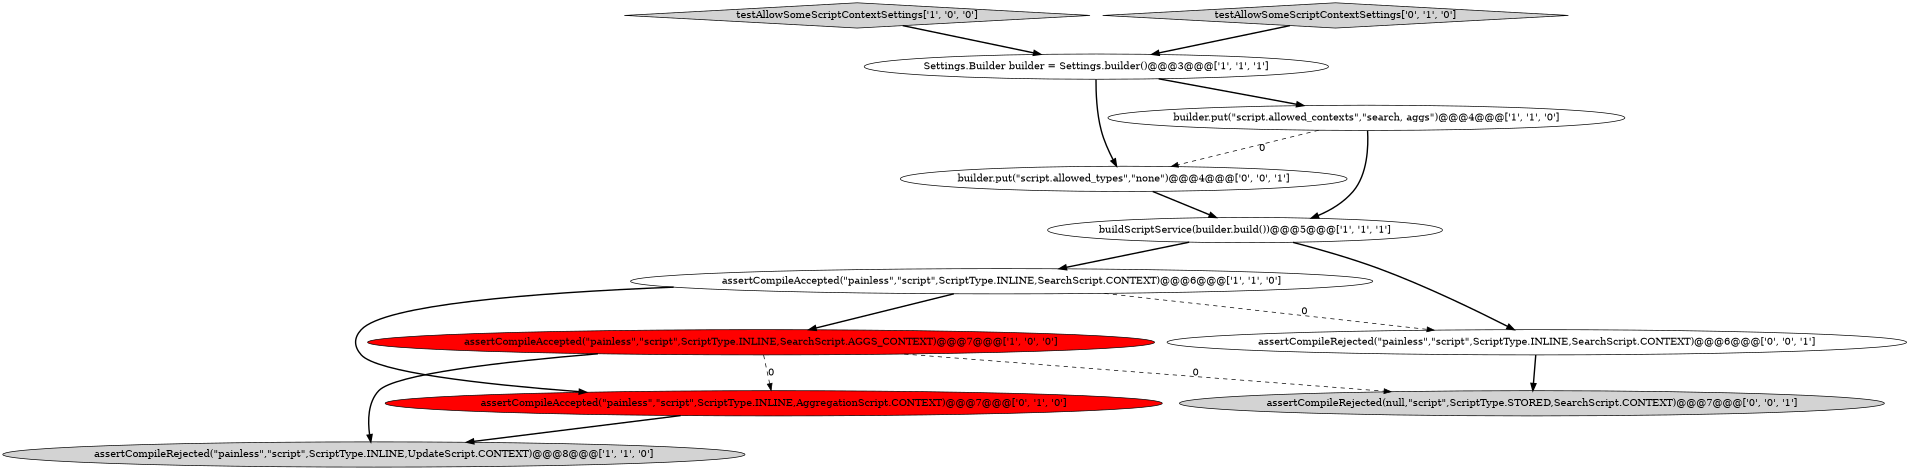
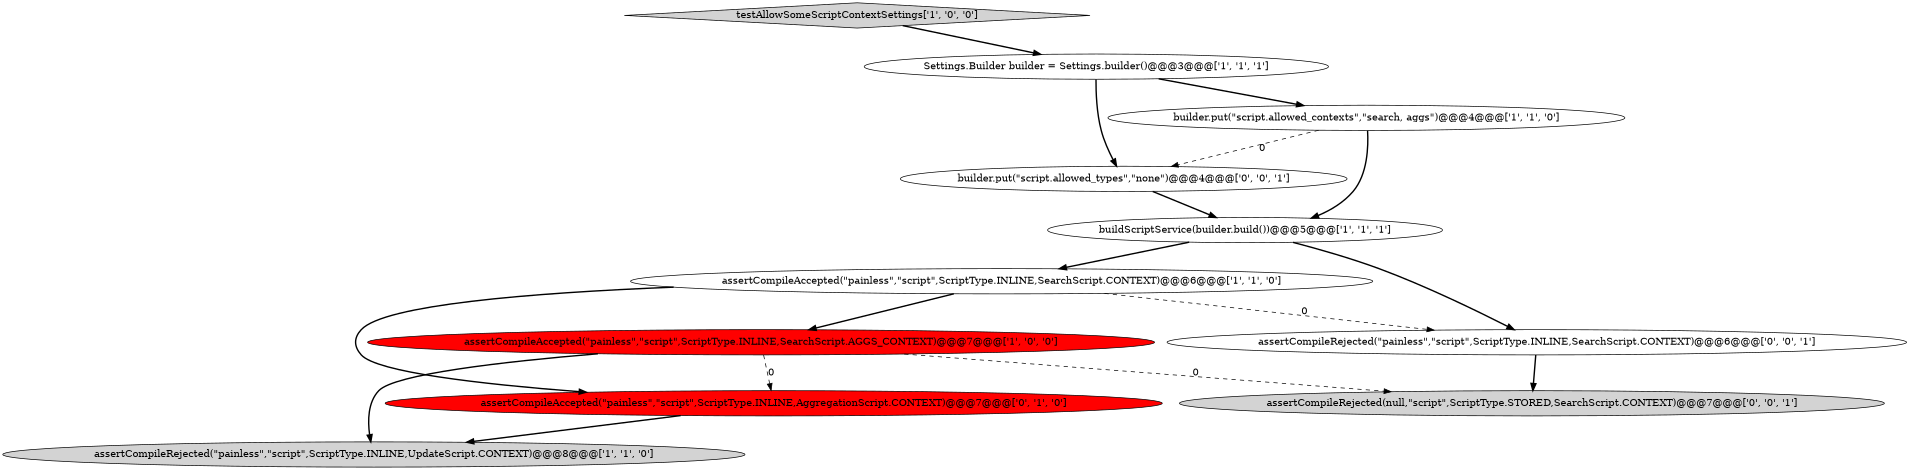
  digraph {
    node [fillcolor=white shape=ellipse style=filled]
    edge [style=bold]
    n1 [fillcolor=lightgray label="assertCompileRejected(\"painless\",\"script\",ScriptType.INLINE,UpdateScript.CONTEXT)@@@8@@@['1', '1', '0']"]
    n2 [label="Settings.Builder builder = Settings.builder()@@@3@@@['1', '1', '1']"]
    n3 [label="builder.put(\"script.allowed_types\",\"none\")@@@4@@@['0', '0', '1']"]
    n4 [label="builder.put(\"script.allowed_contexts\",\"search, aggs\")@@@4@@@['1', '1', '0']"]
    n5 [label="buildScriptService(builder.build())@@@5@@@['1', '1', '1']"]
    n6 [label="assertCompileAccepted(\"painless\",\"script\",ScriptType.INLINE,SearchScript.CONTEXT)@@@6@@@['1', '1', '0']"]
    n7 [label="assertCompileRejected(\"painless\",\"script\",ScriptType.INLINE,SearchScript.CONTEXT)@@@6@@@['0', '0', '1']"]
    n8 [fillcolor=red label="assertCompileAccepted(\"painless\",\"script\",ScriptType.INLINE,SearchScript.AGGS_CONTEXT)@@@7@@@['1', '0', '0']"]
    n9 [fillcolor=red label="assertCompileAccepted(\"painless\",\"script\",ScriptType.INLINE,AggregationScript.CONTEXT)@@@7@@@['0', '1', '0']"]
    n10 [fillcolor=lightgray label="assertCompileRejected(null,\"script\",ScriptType.STORED,SearchScript.CONTEXT)@@@7@@@['0', '0', '1']"]
    n11 [fillcolor=lightgray label="testAllowSomeScriptContextSettings['1', '0', '0']" shape=diamond]
-   n12 [fillcolor=lightgray label="testAllowSomeScriptContextSettings['0', '1', '0']" shape=diamond]
    n2 -> n3
    n2 -> n4
    n3 -> n5
    n4 -> n3 [label=0 style=dashed]
    n4 -> n5
    n5 -> n6
    n5 -> n7
    n6 -> n7 [label=0 style=dashed]
    n6 -> n8
    n6 -> n9
    n7 -> n10
    n8 -> n1
    n8 -> n9 [label=0 style=dashed]
    n8 -> n10 [label=0 style=dashed]
    n9 -> n1
    n11 -> n2
-   n12 -> n2
  }
